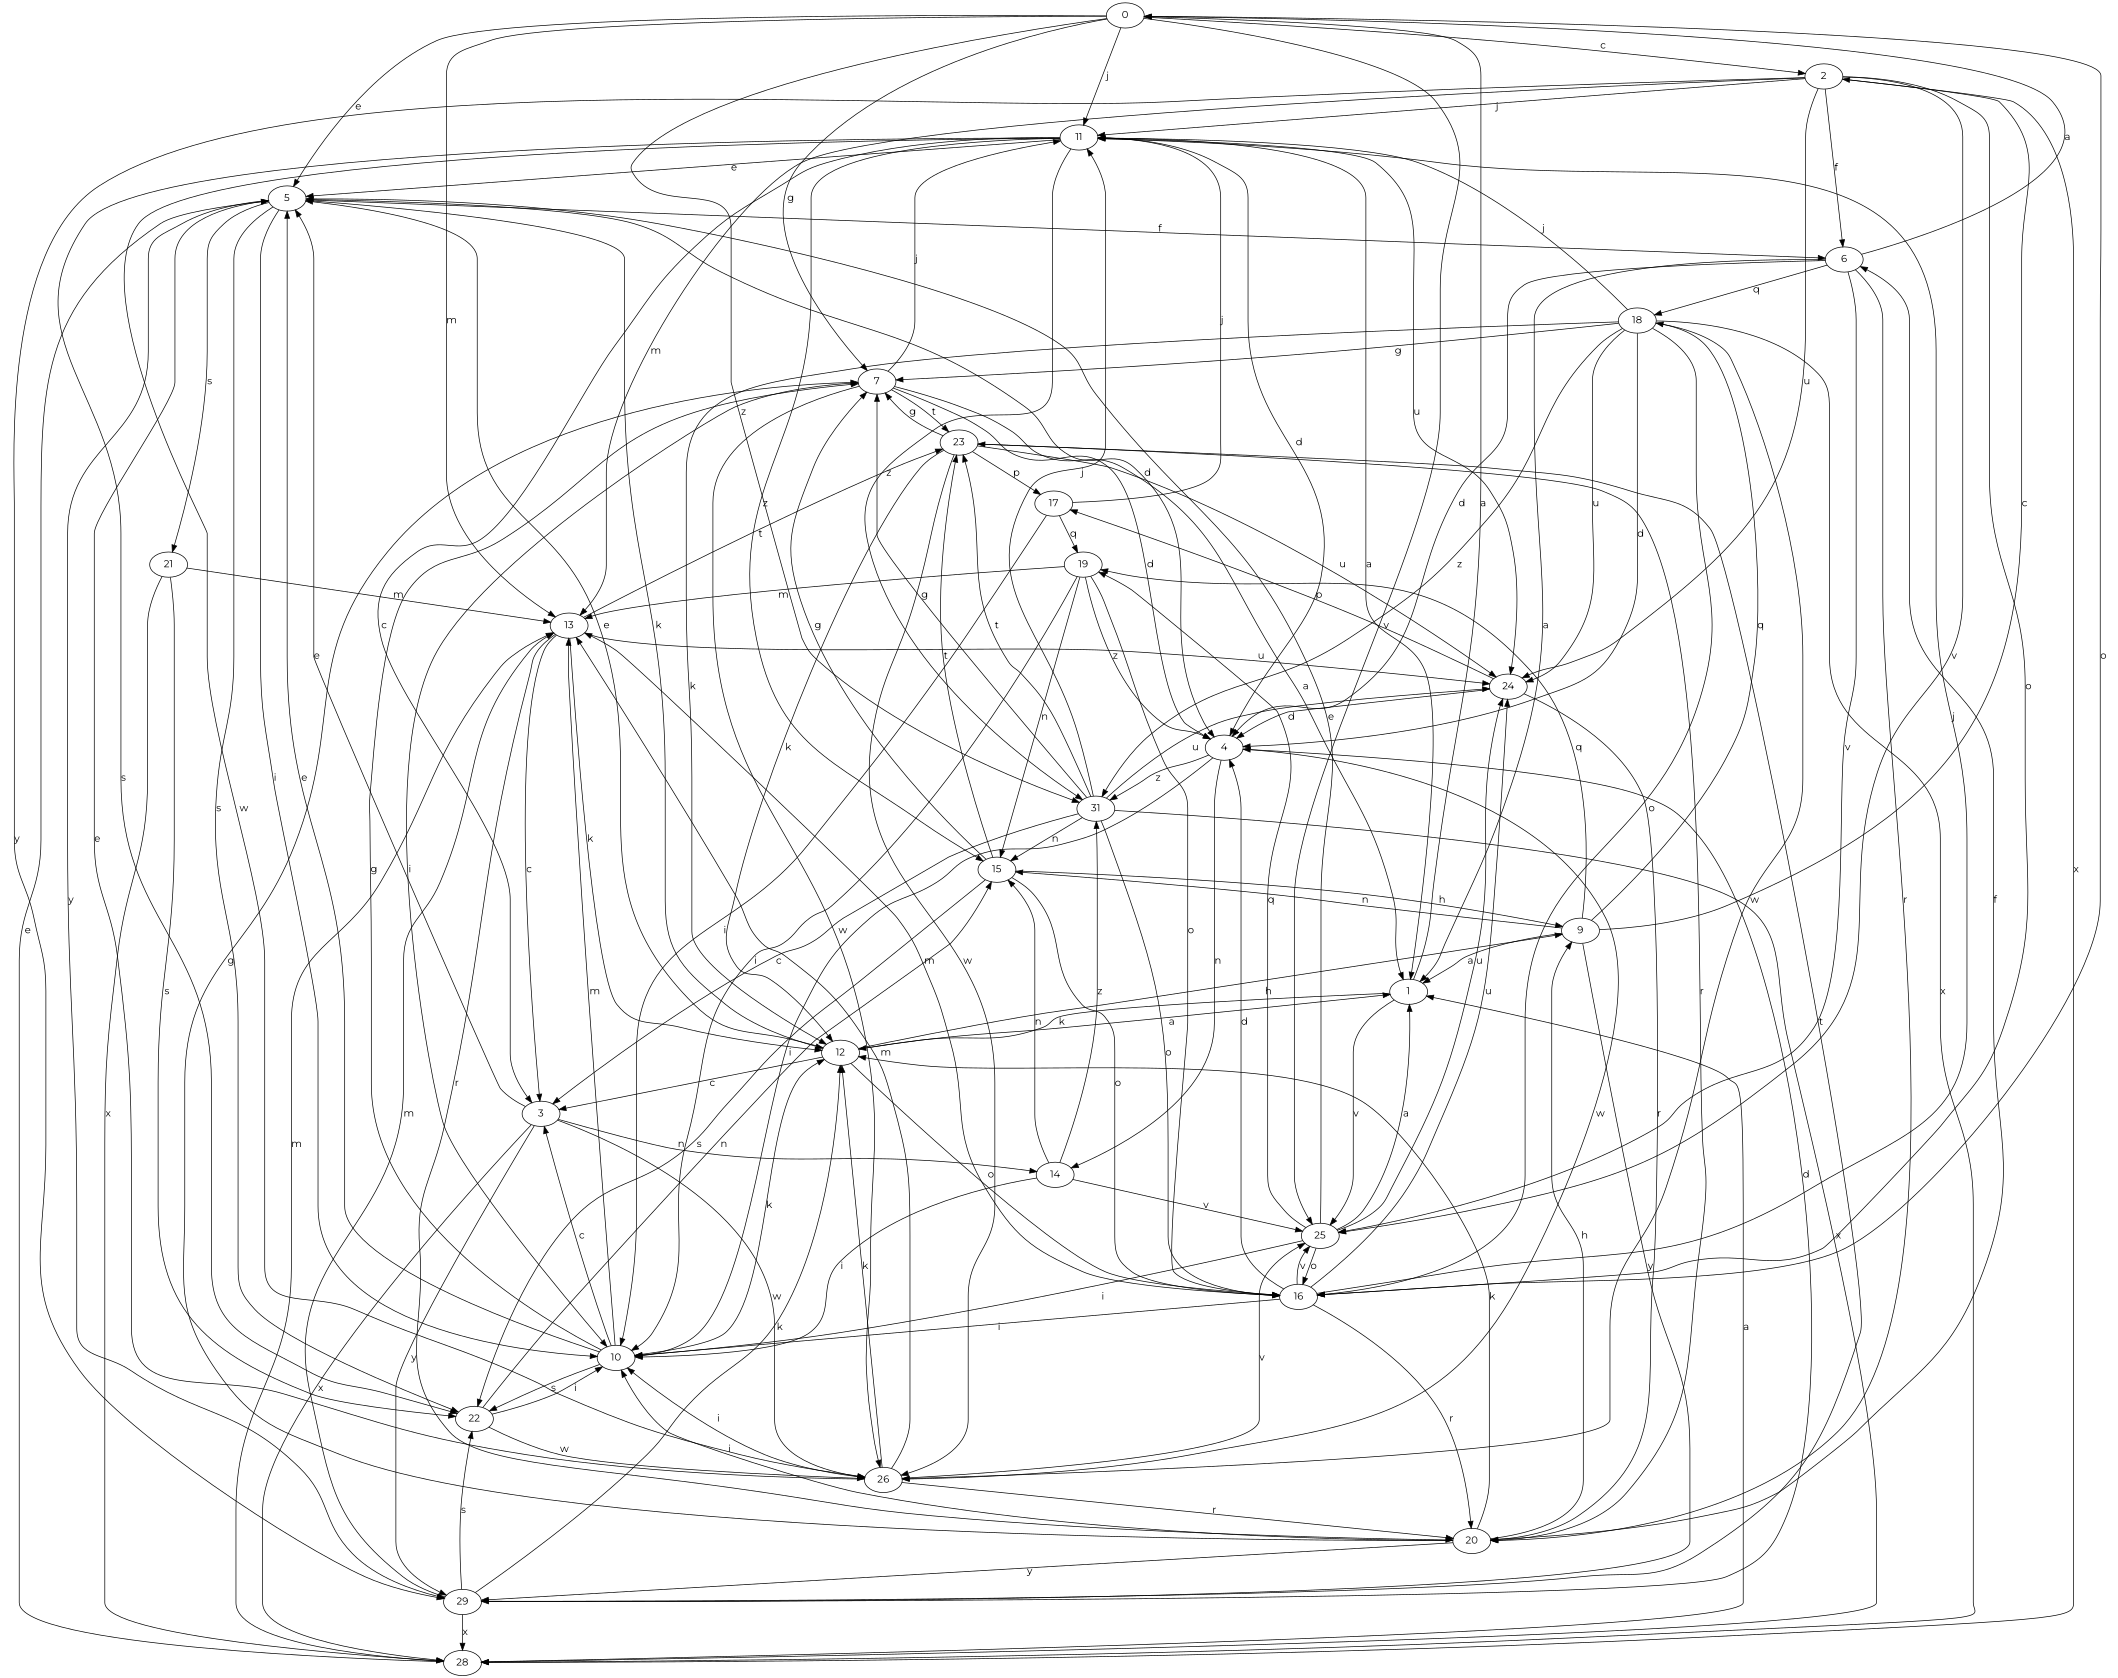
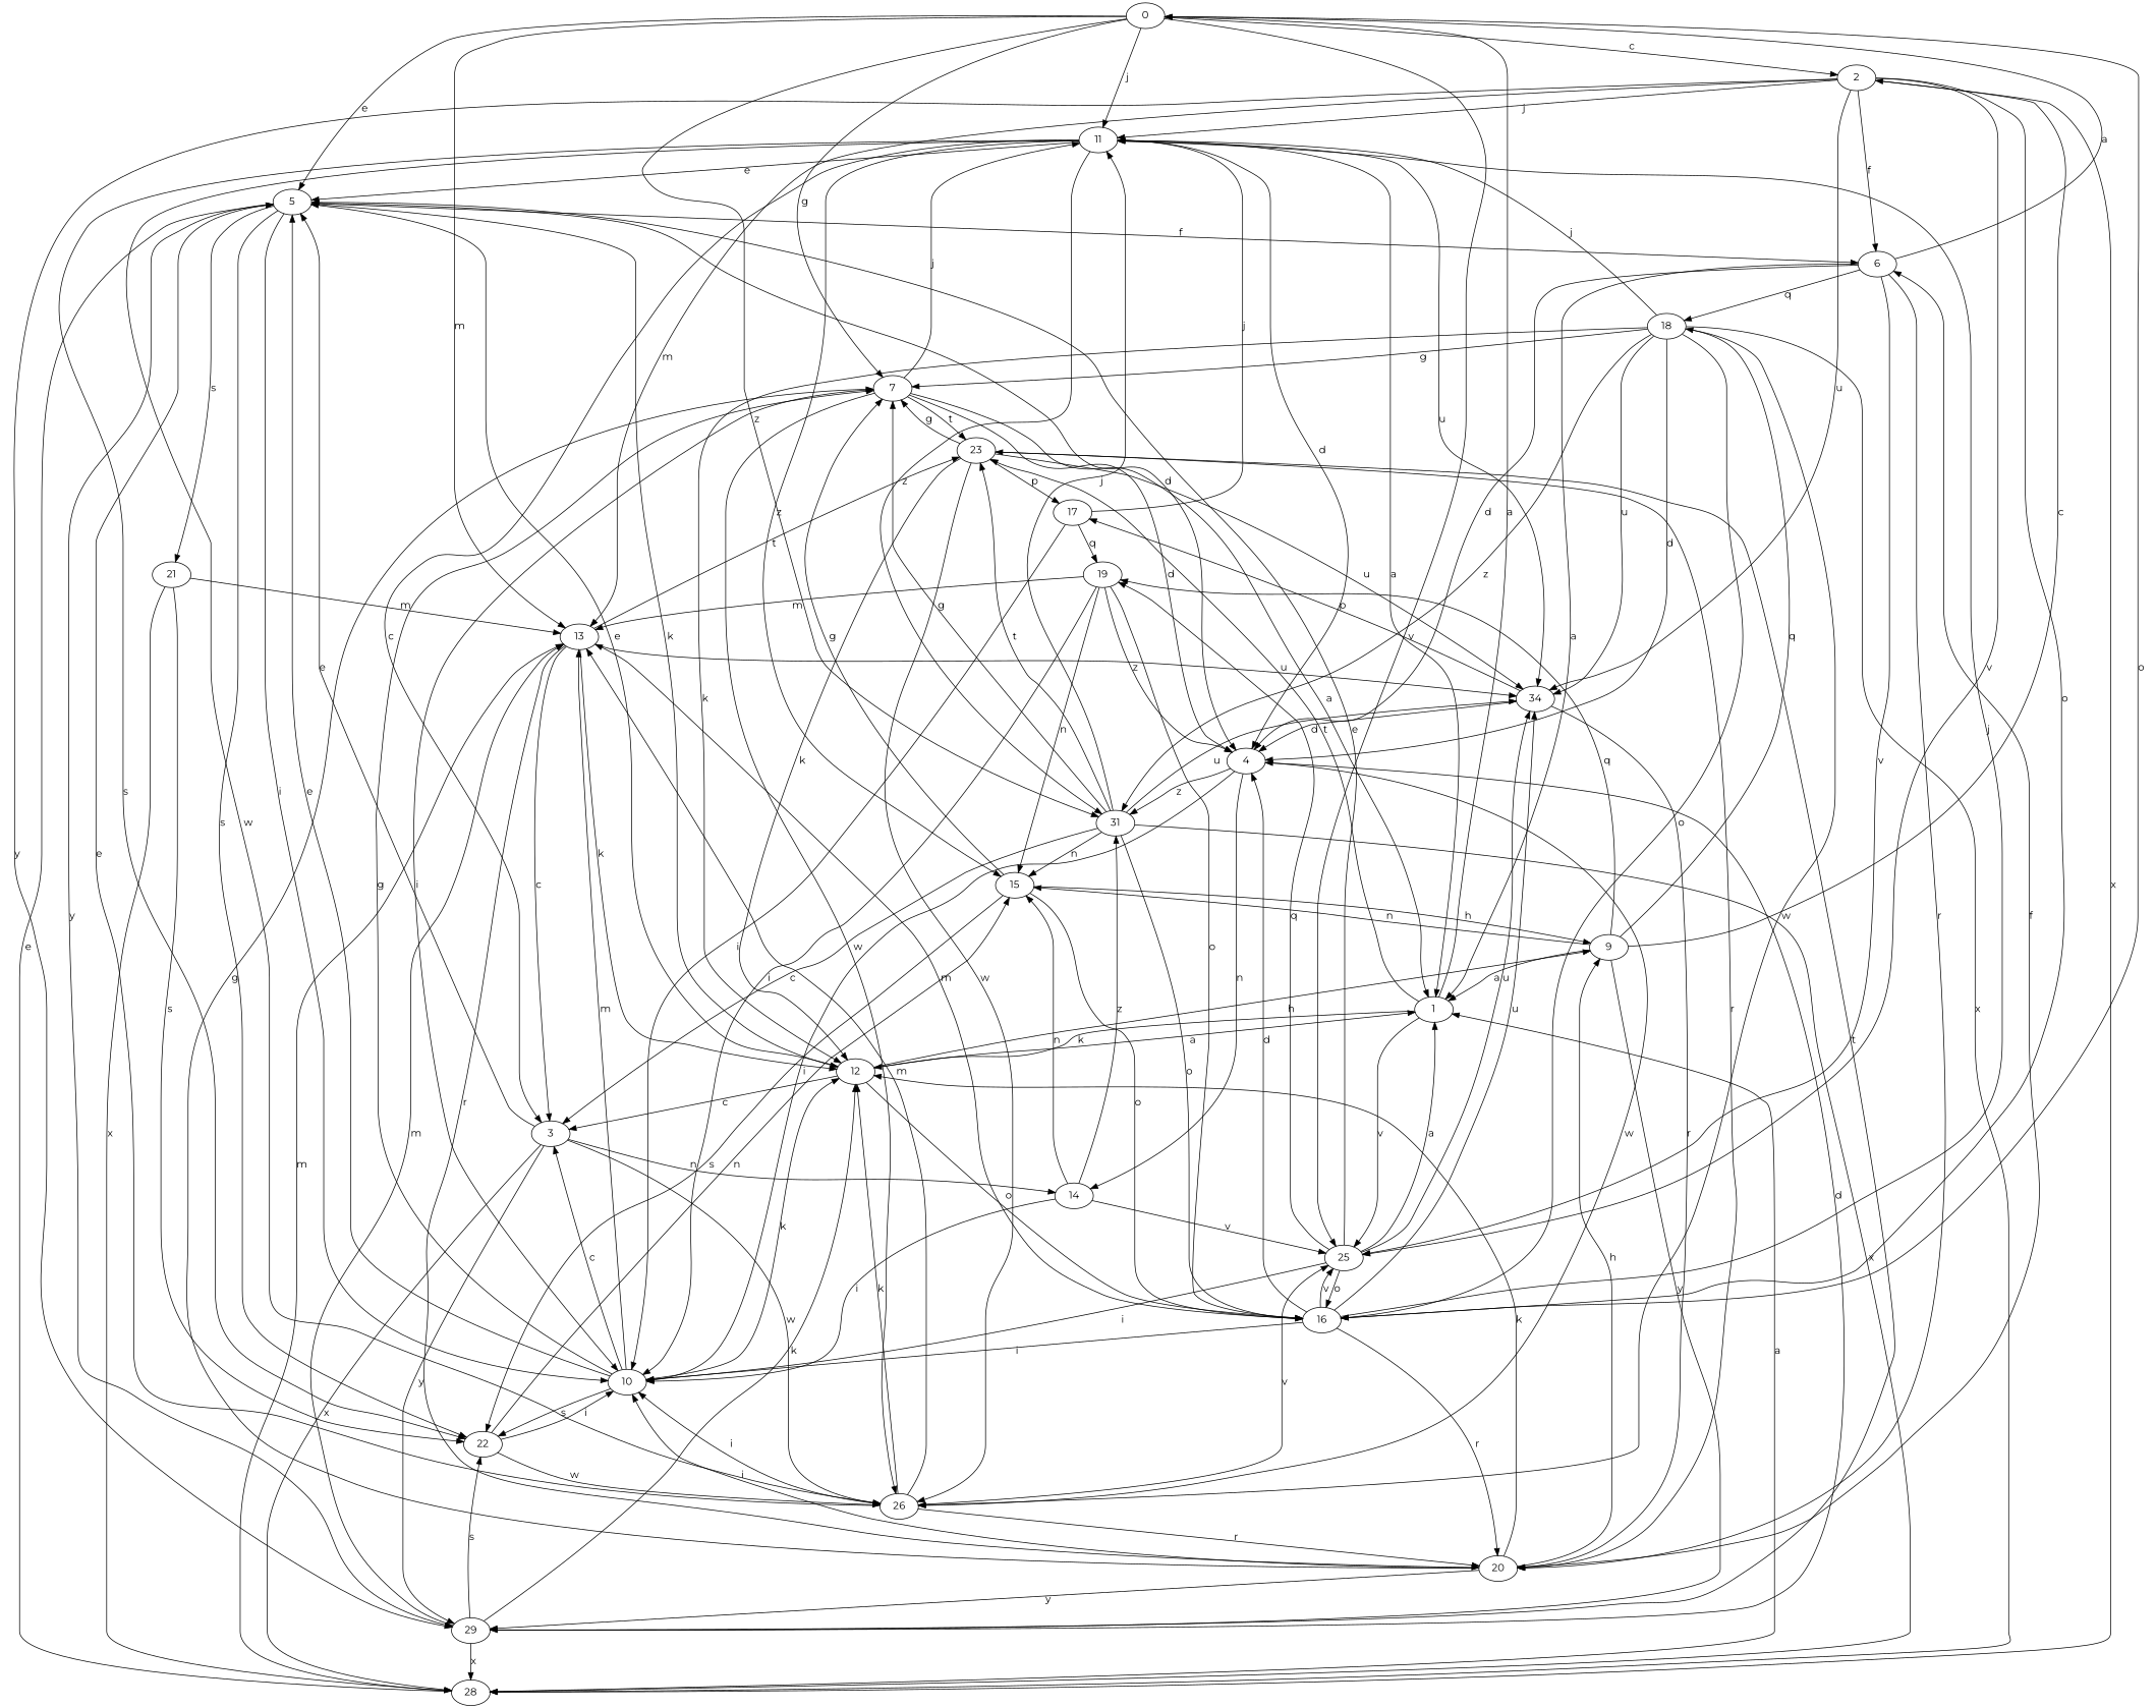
  strict digraph {
    fontname=Montserrat
    node [fontname=Montserrat]
    edge [fontname=Montserrat]
    0
    2
    5
    7
    11
    13
    16
    25
    31
    6
-   24
+   24 [label=34]
    28
    29
    12
    4
    10
    21
    22
    1
    26
    23
    3
    15
    20
    19
    9
    18
    17
    14
    0 -> 2 [label=c]
    0 -> 5 [label=e]
    0 -> 7 [label=g]
    0 -> 11 [label=j]
    0 -> 13 [label=m]
    0 -> 16 [label=o]
    0 -> 25 [label=v]
    0 -> 31 [label=z]
    2 -> 11 [label=j]
    2 -> 13 [label=m]
    2 -> 16 [label=o]
    2 -> 25 [label=v]
    2 -> 6 [label=f]
    2 -> 24 [label=u]
    2 -> 28 [label=x]
    2 -> 29 [label=y]
    5 -> 6 [label=f]
    5 -> 29 [label=y]
    5 -> 12 [label=k]
    5 -> 4 [label=d]
    5 -> 10 [label=i]
    5 -> 21 [label=s]
    5 -> 22 [label=s]
    7 -> 11 [label=j]
    7 -> 4 [label=d]
    7 -> 10 [label=i]
    7 -> 1 [label=a]
    7 -> 26 [label=w]
    7 -> 23 [label=t]
    11 -> 5 [label=e]
    11 -> 31 [label=z]
    11 -> 24 [label=u]
    11 -> 4 [label=d]
    11 -> 22 [label=s]
    11 -> 1 [label=a]
    11 -> 26 [label=w]
    11 -> 3 [label=c]
    11 -> 15 [label=z]
    13 -> 24 [label=u]
    13 -> 12 [label=k]
    13 -> 23 [label=t]
    13 -> 3 [label=c]
    13 -> 20 [label=r]
    16 -> 11 [label=j]
    16 -> 13 [label=m]
    16 -> 25 [label=v]
    16 -> 24 [label=u]
    16 -> 4 [label=d]
    16 -> 10 [label=i]
    16 -> 20 [label=r]
    25 -> 5 [label=e]
    25 -> 16 [label=o]
    25 -> 24 [label=u]
    25 -> 10 [label=i]
    25 -> 1 [label=a]
    25 -> 19 [label=q]
    31 -> 7 [label=g]
    31 -> 11 [label=j]
    31 -> 16 [label=o]
    31 -> 24 [label=u]
    31 -> 28 [label=x]
    31 -> 23 [label=t]
    31 -> 3 [label=c]
    31 -> 15 [label=n]
    6 -> 0 [label=a]
    6 -> 25 [label=v]
    6 -> 4 [label=d]
    6 -> 1 [label=a]
    6 -> 20 [label=r]
    6 -> 18 [label=q]
    24 -> 4 [label=d]
    24 -> 20 [label=r]
    24 -> 17 [label=p]
    28 -> 5 [label=e]
    28 -> 13 [label=m]
    28 -> 1 [label=a]
    29 -> 13 [label=m]
    29 -> 28 [label=x]
    29 -> 12 [label=k]
    29 -> 4 [label=d]
    29 -> 22 [label=s]
    29 -> 23 [label=t]
    12 -> 5 [label=e]
    12 -> 16 [label=o]
    12 -> 1 [label=a]
    12 -> 3 [label=c]
    12 -> 9 [label=h]
    4 -> 31 [label=z]
    4 -> 10 [label=i]
    4 -> 26 [label=w]
    4 -> 14 [label=n]
    10 -> 5 [label=e]
    10 -> 7 [label=g]
    10 -> 13 [label=m]
    10 -> 12 [label=k]
    10 -> 22 [label=s]
    10 -> 3 [label=c]
    21 -> 13 [label=m]
    21 -> 28 [label=x]
    21 -> 22 [label=s]
    22 -> 10 [label=i]
    22 -> 26 [label=w]
    22 -> 15 [label=n]
    1 -> 0 [label=a]
    1 -> 25 [label=v]
    1 -> 12 [label=k]
    26 -> 5 [label=e]
    26 -> 13 [label=m]
    26 -> 25 [label=v]
    26 -> 12 [label=k]
    26 -> 10 [label=i]
    26 -> 20 [label=r]
    23 -> 7 [label=g]
    23 -> 24 [label=u]
    23 -> 12 [label=k]
    23 -> 26 [label=w]
    23 -> 20 [label=r]
    23 -> 17 [label=p]
    3 -> 5 [label=e]
    3 -> 28 [label=x]
    3 -> 29 [label=y]
    3 -> 26 [label=w]
    3 -> 14 [label=n]
    15 -> 7 [label=g]
    15 -> 16 [label=o]
    15 -> 22 [label=s]
-   15 -> 23 [label=t]
+   1 -> 23 [label=t]
    15 -> 9 [label=h]
    20 -> 7 [label=g]
    20 -> 6 [label=f]
    20 -> 29 [label=y]
    20 -> 12 [label=k]
    20 -> 10 [label=i]
    20 -> 9 [label=h]
    19 -> 13 [label=m]
    19 -> 16 [label=o]
    19 -> 4 [label=z]
    19 -> 10 [label=i]
    19 -> 15 [label=n]
    9 -> 2 [label=c]
    9 -> 29 [label=y]
    9 -> 1 [label=a]
    9 -> 15 [label=n]
    9 -> 19 [label=q]
    9 -> 18 [label=q]
    18 -> 7 [label=g]
    18 -> 11 [label=j]
    18 -> 16 [label=o]
    18 -> 31 [label=z]
    18 -> 24 [label=u]
    18 -> 28 [label=x]
    18 -> 12 [label=k]
    18 -> 4 [label=d]
    18 -> 26 [label=w]
    17 -> 11 [label=j]
    17 -> 10 [label=i]
    17 -> 19 [label=q]
    14 -> 25 [label=v]
    14 -> 31 [label=z]
    14 -> 10 [label=i]
    14 -> 15 [label=n]
  }
